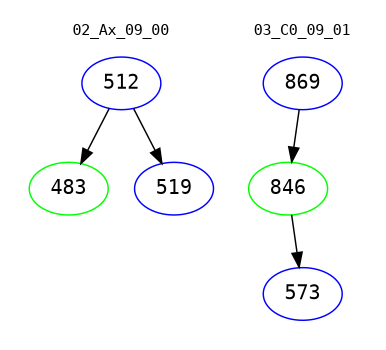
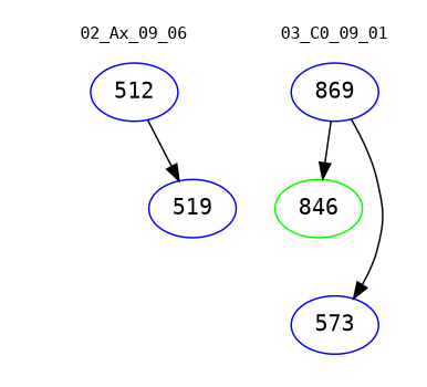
  digraph {
    fontname="DejaVu Sans Mono"
    node [color=blue fontname="DejaVu Sans Mono"]
    edge [color=black fontname="DejaVu Sans Mono"]
    n1 [label=512]
-   n2 [color=green label=483]
    n3 [label=519]
    n4 [label=869]
    n5 [color=green label=846]
    n6 [label=573]
    subgraph cluster_1 {
      color=white
      fontsize=10
-     label="02_Ax_09_00"
+     label="02_Ax_09_06"
      n1
-     n2
      n3
    }
    subgraph cluster_2 {
      color=white
      fontsize=10
      label="03_C0_09_01"
      n4
      n5
      n6
    }
-   n1 -> n2
    n1 -> n3
    n4 -> n5
-   n5 -> n6
+   n4 -> n6
  }
